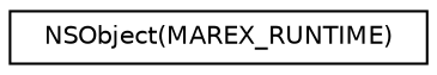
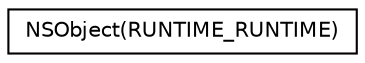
  digraph {
    rankdir=LR
-   n1 [color=black fillcolor=white fontname=Helvetica fontsize=10 height=0.2 label="NSObject(MAREX_RUNTIME)" shape=record style=filled width=0.4]
+   n1 [color=black fillcolor=white fontname=Helvetica fontsize=10 height=0.2 label="NSObject(RUNTIME_RUNTIME)" shape=record style=filled width=0.4]
  }
